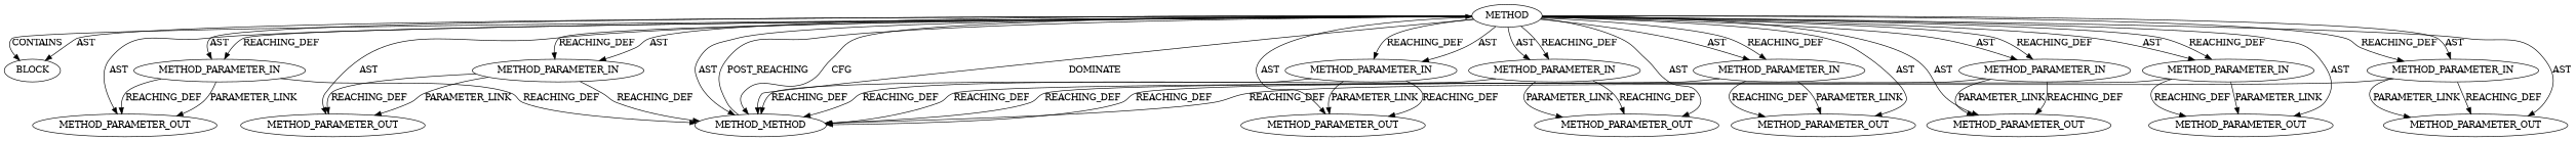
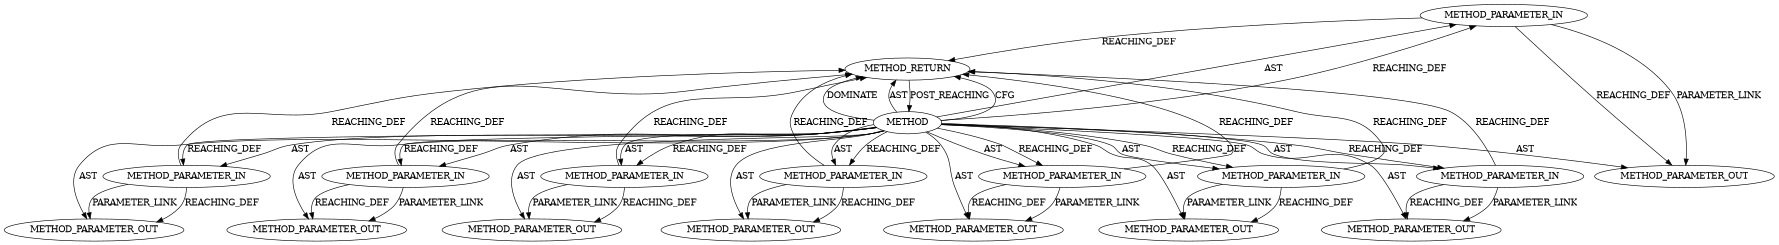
  digraph {
    node [CODE="<empty>" ORDER=1 TYPE_FULL_NAME=ANY EVALUATION_STRATEGY=BY_VALUE IS_VARIADIC=false]
-   n1 [ARGUMENT_INDEX=1 label=BLOCK EVALUATION_STRATEGY="" IS_VARIADIC=""]
    n2 [CODE=p1 INDEX=1 NAME=p1 label=METHOD_PARAMETER_IN]
-   n3 [CODE=RET ORDER=2 label=METHOD_METHOD IS_VARIADIC=""]
+   n3 [CODE=RET ORDER=2 label=METHOD_RETURN IS_VARIADIC=""]
    n4 [CODE=p1 INDEX=1 NAME=p1 label=METHOD_PARAMETER_OUT]
    n5 [AST_PARENT_FULL_NAME="<global>" AST_PARENT_TYPE=NAMESPACE_BLOCK FILENAME="<empty>" FULL_NAME=handle_auth_reply_more IS_EXTERNAL=true NAME=handle_auth_reply_more ORDER=0 label=METHOD TYPE_FULL_NAME="" EVALUATION_STRATEGY="" IS_VARIADIC=""]
    n6 [CODE=p3 INDEX=3 NAME=p3 ORDER=3 label=METHOD_PARAMETER_IN]
    n7 [CODE=p3 INDEX=3 NAME=p3 ORDER=3 label=METHOD_PARAMETER_OUT]
    n8 [CODE=p8 INDEX=8 NAME=p8 ORDER=8 label=METHOD_PARAMETER_IN]
    n9 [CODE=p8 INDEX=8 NAME=p8 ORDER=8 label=METHOD_PARAMETER_OUT]
    n10 [CODE=p5 INDEX=5 NAME=p5 ORDER=5 label=METHOD_PARAMETER_IN]
    n11 [CODE=p5 INDEX=5 NAME=p5 ORDER=5 label=METHOD_PARAMETER_OUT]
    n12 [CODE=p4 INDEX=4 NAME=p4 ORDER=4 label=METHOD_PARAMETER_IN]
    n13 [CODE=p4 INDEX=4 NAME=p4 ORDER=4 label=METHOD_PARAMETER_OUT]
    n14 [CODE=p2 INDEX=2 NAME=p2 ORDER=2 label=METHOD_PARAMETER_IN]
    n15 [CODE=p2 INDEX=2 NAME=p2 ORDER=2 label=METHOD_PARAMETER_OUT]
    n16 [CODE=p7 INDEX=7 NAME=p7 ORDER=7 label=METHOD_PARAMETER_IN]
    n17 [CODE=p7 INDEX=7 NAME=p7 ORDER=7 label=METHOD_PARAMETER_OUT]
    n18 [CODE=p6 INDEX=6 NAME=p6 ORDER=6 label=METHOD_PARAMETER_OUT]
    n19 [CODE=p6 INDEX=6 NAME=p6 ORDER=6 label=METHOD_PARAMETER_IN]
    n2 -> n3 [VARIABLE=p1 label=REACHING_DEF]
    n2 -> n4 [VARIABLE=p1 label=REACHING_DEF]
    n2 -> n4 [label=PARAMETER_LINK]
    n3 -> n5 [label=POST_REACHING]
-   n5 -> n1 [label=CONTAINS]
-   n5 -> n1 [label=AST]
    n5 -> n2 [label=AST]
    n5 -> n2 [label=REACHING_DEF]
    n5 -> n3 [label=CFG]
    n5 -> n3 [label=DOMINATE]
    n5 -> n3 [label=AST]
    n5 -> n4 [label=AST]
    n5 -> n6 [label=REACHING_DEF]
    n5 -> n6 [label=AST]
    n5 -> n7 [label=AST]
    n5 -> n8 [label=REACHING_DEF]
    n5 -> n8 [label=AST]
    n5 -> n9 [label=AST]
    n5 -> n10 [label=AST]
    n5 -> n10 [label=REACHING_DEF]
    n5 -> n11 [label=AST]
    n5 -> n12 [label=AST]
    n5 -> n12 [label=REACHING_DEF]
    n5 -> n13 [label=AST]
    n5 -> n14 [label=AST]
    n5 -> n14 [label=REACHING_DEF]
    n5 -> n15 [label=AST]
    n5 -> n16 [label=AST]
    n5 -> n16 [label=REACHING_DEF]
    n5 -> n17 [label=AST]
    n5 -> n18 [label=AST]
    n5 -> n19 [label=REACHING_DEF]
    n5 -> n19 [label=AST]
    n6 -> n3 [VARIABLE=p3 label=REACHING_DEF]
    n6 -> n7 [label=PARAMETER_LINK]
    n6 -> n7 [VARIABLE=p3 label=REACHING_DEF]
    n8 -> n3 [VARIABLE=p8 label=REACHING_DEF]
    n8 -> n9 [VARIABLE=p8 label=REACHING_DEF]
    n8 -> n9 [label=PARAMETER_LINK]
    n10 -> n3 [VARIABLE=p5 label=REACHING_DEF]
    n10 -> n11 [label=PARAMETER_LINK]
    n10 -> n11 [VARIABLE=p5 label=REACHING_DEF]
    n12 -> n3 [VARIABLE=p4 label=REACHING_DEF]
    n12 -> n13 [label=PARAMETER_LINK]
    n12 -> n13 [VARIABLE=p4 label=REACHING_DEF]
    n14 -> n3 [VARIABLE=p2 label=REACHING_DEF]
    n14 -> n15 [label=PARAMETER_LINK]
    n14 -> n15 [VARIABLE=p2 label=REACHING_DEF]
    n16 -> n3 [VARIABLE=p7 label=REACHING_DEF]
    n16 -> n17 [label=PARAMETER_LINK]
    n16 -> n17 [VARIABLE=p7 label=REACHING_DEF]
    n19 -> n3 [VARIABLE=p6 label=REACHING_DEF]
    n19 -> n18 [VARIABLE=p6 label=REACHING_DEF]
    n19 -> n18 [label=PARAMETER_LINK]
  }
